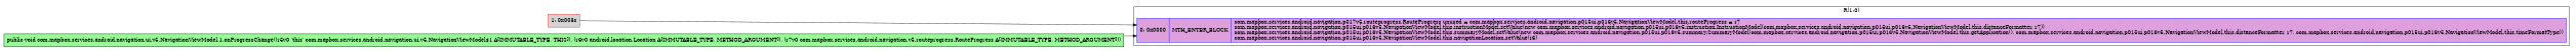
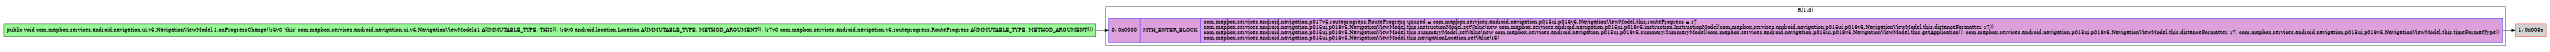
  digraph {
    rankdir=LR
    node [shape=record style=filled]
    n1 [color=blue label="{0\:\ 0x0000|MTH_ENTER_BLOCK\l|com.mapbox.services.android.navigation.p017v5.routeprogress.RouteProgress unused = com.mapbox.services.android.navigation.p015ui.p016v5.NavigationViewModel.this.routeProgress = r7\lcom.mapbox.services.android.navigation.p015ui.p016v5.NavigationViewModel.this.instructionModel.setValue(new com.mapbox.services.android.navigation.p015ui.p016v5.instruction.InstructionModel(com.mapbox.services.android.navigation.p015ui.p016v5.NavigationViewModel.this.distanceFormatter, r7))\lcom.mapbox.services.android.navigation.p015ui.p016v5.NavigationViewModel.this.summaryModel.setValue(new com.mapbox.services.android.navigation.p015ui.p016v5.summary.SummaryModel(com.mapbox.services.android.navigation.p015ui.p016v5.NavigationViewModel.this.getApplication(), com.mapbox.services.android.navigation.p015ui.p016v5.NavigationViewModel.this.distanceFormatter, r7, com.mapbox.services.android.navigation.p015ui.p016v5.NavigationViewModel.this.timeFormatType))\lcom.mapbox.services.android.navigation.p015ui.p016v5.NavigationViewModel.this.navigationLocation.setValue(r6)\l}" fillcolor=plum]
    n2 [color=red label="{1\:\ 0x003c}" fillcolor=lightgrey]
    n3 [label="{public void com.mapbox.services.android.navigation.ui.v5.NavigationViewModel.1.onProgressChange((r5v0 'this' com.mapbox.services.android.navigation.ui.v5.NavigationViewModel$1 A[IMMUTABLE_TYPE, THIS]), (r6v0 android.location.Location A[IMMUTABLE_TYPE, METHOD_ARGUMENT]), (r7v0 com.mapbox.services.android.navigation.v5.routeprogress.RouteProgress A[IMMUTABLE_TYPE, METHOD_ARGUMENT])) }" fillcolor=palegreen]
    subgraph cluster_1 {
      label="R(1:0)"
      n1
    }
-   n2 -> n1
+   n1 -> n2
    n3 -> n1
  }
